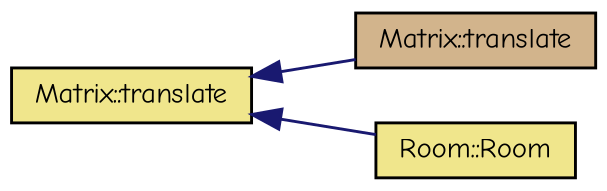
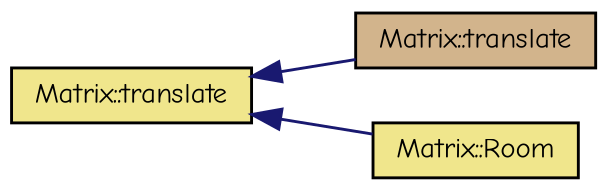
  digraph {
    rankdir=LR
    fontname="Comic Neue"
    node [color=black fillcolor=khaki fontname="Comic Neue" fontsize=10 shape=record style=filled]
    edge [color=midnightblue dir=back fontname="Comic Neue" fontsize=10 labelfontname=Helvetica labelfontsize=10 style=solid]
    n1 [fontcolor=black height=0.2 label="Matrix::translate" width=0.4]
    n2 [fillcolor=tan height=0.2 label="Matrix::translate" width=0.4]
-   n3 [height=0.2 label="Room::Room" width=0.4]
+   n3 [height=0.2 label="Matrix::Room" width=0.4]
    n1 -> n2
    n1 -> n3
  }
